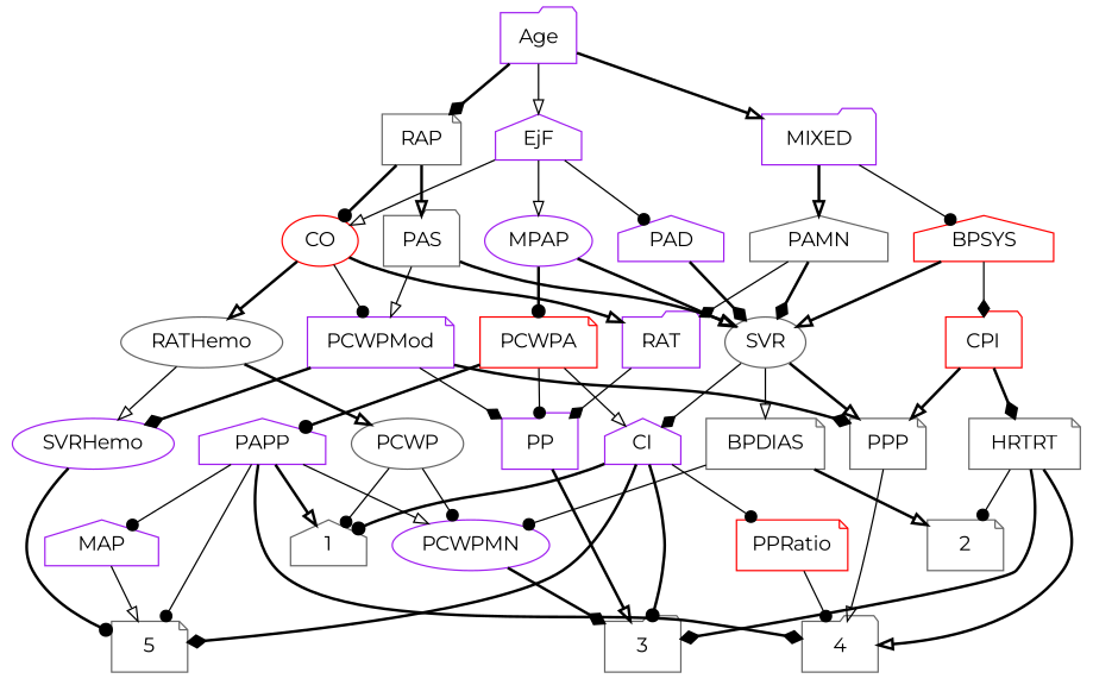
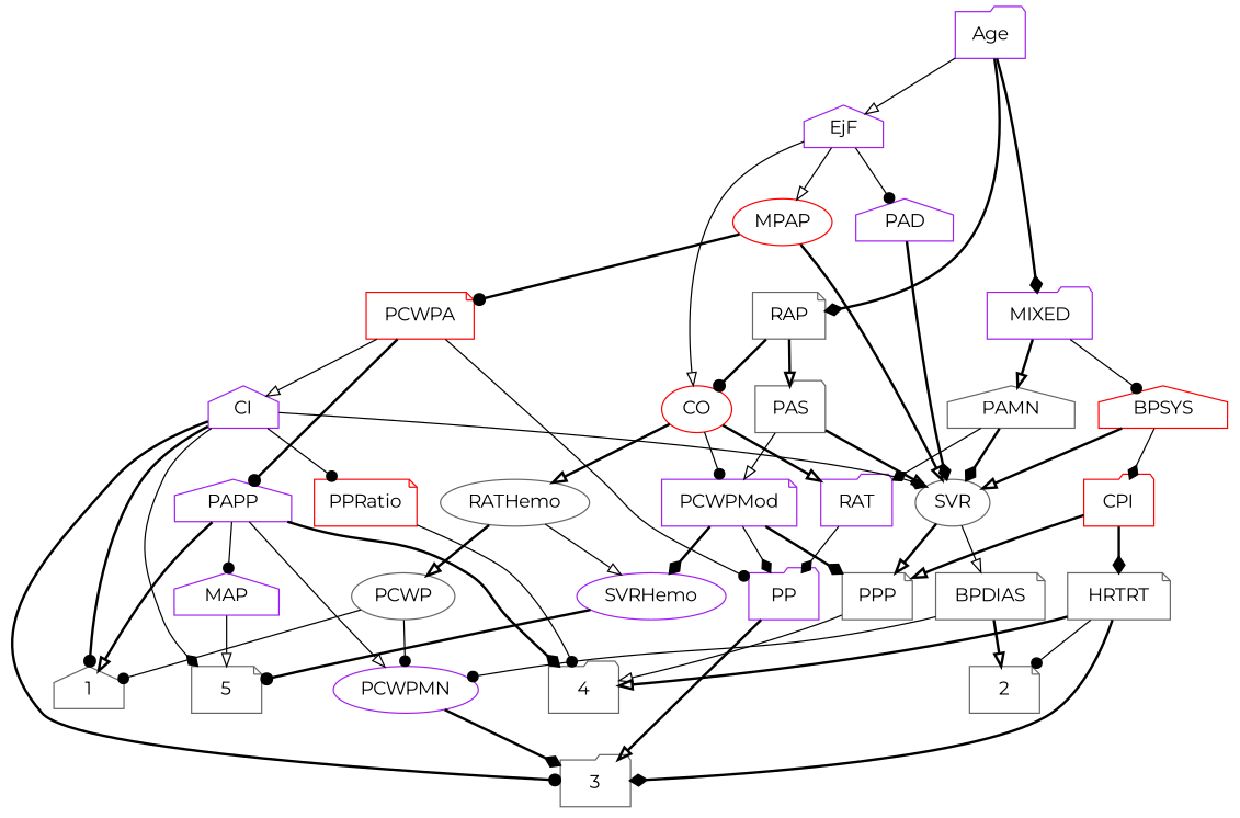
  strict digraph {
    fontname=Montserrat
    node [color=gray40 fontname=Montserrat shape=note]
    edge [arrowhead=onormal fontname=Montserrat style=bold]
    1 [height=0.5 shape=house width=0.75]
    2 [height=0.5 width=0.75]
    3 [height=0.5 shape=folder width=0.75]
    4 [height=0.5 shape=folder width=0.75]
    5 [height=0.5 width=0.75]
    Age [color=purple height=0.5 shape=folder width=0.75]
    EjF [color=purple height=0.5 shape=house width=0.75]
    RAP [height=0.5 width=0.77632]
    MIXED [color=purple height=0.5 shape=folder width=1.1193]
-   MPAP [color=purple height=0.5 shape=ellipse width=0.97491]
+   MPAP [color=red height=0.5 shape=ellipse width=0.97491]
    PAD [color=purple height=0.5 shape=house width=0.79437]
    CO [color=red height=0.5 shape=ellipse width=0.75]
    PAS [height=0.5 shape=folder width=0.75]
    BPSYS [color=red height=0.5 shape=house width=1.0471]
    PAMN [height=0.5 shape=house width=1.011]
    SVR [height=0.5 shape=ellipse width=0.77632]
    PCWPA [color=red height=0.5 width=1.1555]
    RATHemo [height=0.5 shape=ellipse width=1.3721]
    RAT [color=purple height=0.5 shape=folder width=0.75827]
    PCWPMod [color=purple height=0.5 width=1.4443]
    CPI [color=red height=0.5 shape=folder width=0.75]
    PPP [height=0.5 width=0.75]
    BPDIAS [height=0.5 width=1.1735]
    CI [color=purple height=0.5 shape=house width=0.75]
    PP [color=purple height=0.5 shape=folder width=0.75]
    PAPP [color=purple height=0.5 shape=house width=0.88464]
    SVRHemo [color=purple height=0.5 shape=ellipse width=1.3902]
    PCWP [height=0.5 shape=ellipse width=0.97491]
    HRTRT [height=0.5 width=1.1013]
    PCWPMN [color=purple height=0.5 shape=ellipse width=1.3902]
    PPRatio [color=red height=0.5 width=1.1013]
    MAP [color=purple height=0.5 shape=house width=0.84854]
    Age -> EjF [style=solid]
    Age -> RAP [arrowhead=diamond]
-   Age -> MIXED
+   Age -> MIXED [arrowhead=diamond]
    EjF -> MPAP [style=solid]
    EjF -> PAD [arrowhead=dot style=solid]
    EjF -> CO [style=solid]
    RAP -> CO [arrowhead=dot]
    RAP -> PAS
    MIXED -> BPSYS [arrowhead=dot style=solid]
    MIXED -> PAMN
    MPAP -> SVR
    MPAP -> PCWPA [arrowhead=dot]
    PAD -> SVR [arrowhead=diamond]
    CO -> RATHemo
    CO -> RAT
    CO -> PCWPMod [arrowhead=dot style=solid]
    PAS -> SVR
    PAS -> PCWPMod [style=solid]
    BPSYS -> SVR
    BPSYS -> CPI [arrowhead=diamond style=solid]
    PAMN -> SVR [arrowhead=diamond]
    PAMN -> RAT [arrowhead=diamond style=solid]
    SVR -> PPP
    SVR -> BPDIAS [style=solid]
-   SVR -> CI [arrowhead=diamond style=solid]
+   CI -> SVR [arrowhead=diamond style=solid]
    PCWPA -> CI [style=solid]
    PCWPA -> PP [arrowhead=dot style=solid]
    PCWPA -> PAPP [arrowhead=dot]
    RATHemo -> SVRHemo [style=solid]
    RATHemo -> PCWP
    RAT -> PP [arrowhead=diamond style=solid]
    PCWPMod -> PPP [arrowhead=diamond]
    PCWPMod -> PP [arrowhead=diamond style=solid]
    PCWPMod -> SVRHemo [arrowhead=diamond]
    CPI -> PPP
    CPI -> HRTRT [arrowhead=diamond]
    PPP -> 4 [style=solid]
    BPDIAS -> 2
    BPDIAS -> PCWPMN [arrowhead=dot style=solid]
    CI -> 1 [arrowhead=dot]
    CI -> 3 [arrowhead=dot]
-   CI -> 5 [arrowhead=diamond]
+   CI -> 5 [arrowhead=diamond style=solid]
    CI -> PPRatio [arrowhead=dot style=solid]
    PP -> 3
    PAPP -> 1
    PAPP -> 4 [arrowhead=diamond]
-   PAPP -> 5 [arrowhead=dot style=solid]
    PAPP -> PCWPMN [style=solid]
    PAPP -> MAP [arrowhead=dot style=solid]
    SVRHemo -> 5 [arrowhead=dot]
    PCWP -> 1 [arrowhead=dot style=solid]
    PCWP -> PCWPMN [arrowhead=dot style=solid]
    HRTRT -> 2 [arrowhead=dot style=solid]
    HRTRT -> 3 [arrowhead=diamond]
    HRTRT -> 4
    PCWPMN -> 3 [arrowhead=diamond]
    PPRatio -> 4 [arrowhead=dot style=solid]
    MAP -> 5 [style=solid]
  }
